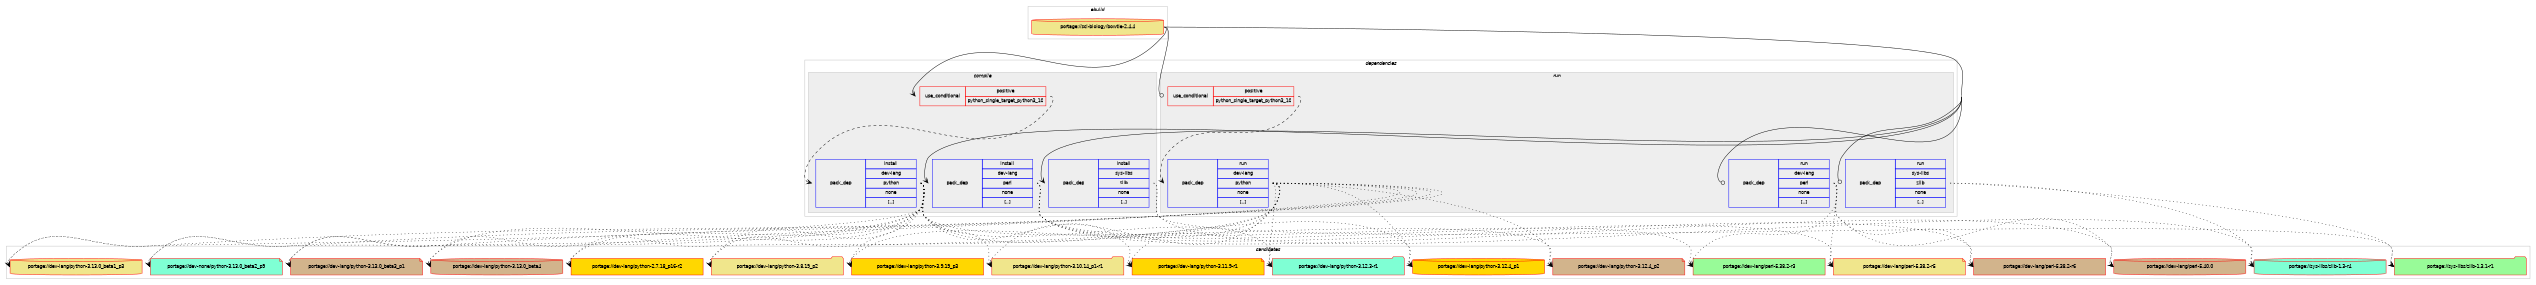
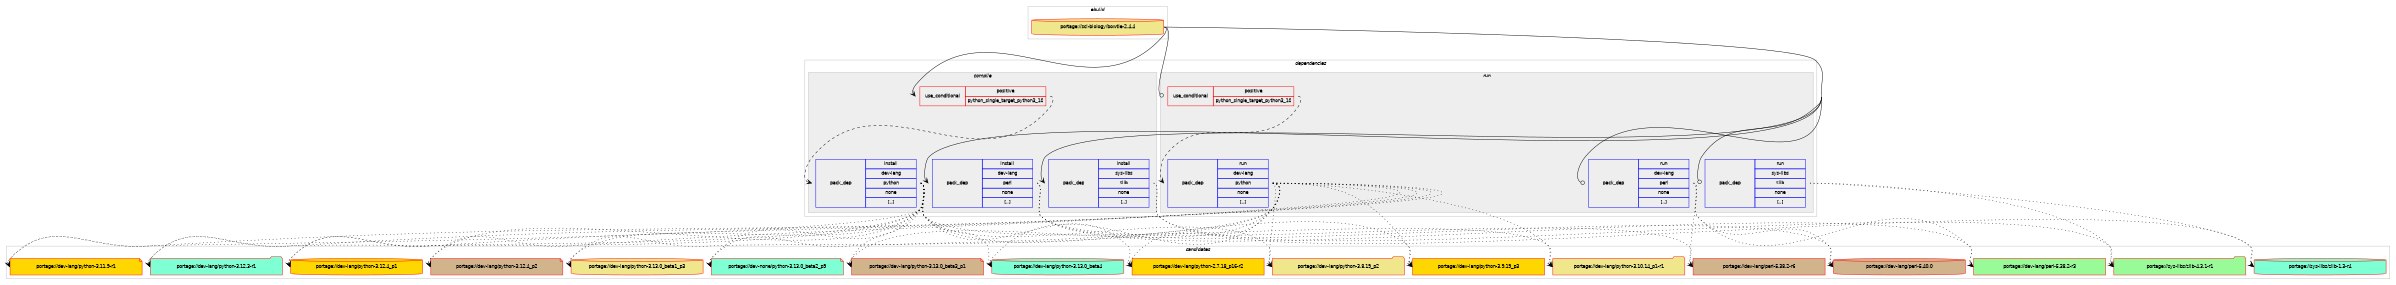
  digraph {
    compound=true
    concentrate=true
    fontname="DejaVu Sans"
    fontsize=10
    newrank=true
    rankdir=TB
    ranksep=1.5
    node [color=red fontname="DejaVu Sans" fontsize=10 shape=none style=filled]
    edge [arrowhead=vee fontname="DejaVu Sans" headport=w style=dotted tailport=e weight=100]
    n1 [fillcolor=khaki label="portage://sci-biology/bowtie-2.4.4" shape=cylinder width=4]
    n2 [color=blue label=<<TABLE BORDER="0" CELLBORDER="1" CELLSPACING="0" CELLPADDING="4" WIDTH="220"><TR><TD ROWSPAN="6" CELLPADDING="30">pack_dep</TD></TR><TR><TD WIDTH="110">install</TD></TR><TR><TD>dev-lang</TD></TR><TR><TD>python</TD></TR><TR><TD>none</TD></TR><TR><TD>[,,]</TD></TR></TABLE>> style=""]
    n3 [label=<<TABLE BORDER="0" CELLBORDER="1" CELLSPACING="0" CELLPADDING="4"><TR><TD ROWSPAN="3" CELLPADDING="10">use_conditional</TD></TR><TR><TD>positive</TD></TR><TR><TD>python_single_target_python3_10</TD></TR></TABLE>> style=""]
    n4 [color=blue label=<<TABLE BORDER="0" CELLBORDER="1" CELLSPACING="0" CELLPADDING="4" WIDTH="220"><TR><TD ROWSPAN="6" CELLPADDING="30">pack_dep</TD></TR><TR><TD WIDTH="110">install</TD></TR><TR><TD>dev-lang</TD></TR><TR><TD>perl</TD></TR><TR><TD>none</TD></TR><TR><TD>[,,]</TD></TR></TABLE>> style=""]
    n5 [color=blue label=<<TABLE BORDER="0" CELLBORDER="1" CELLSPACING="0" CELLPADDING="4" WIDTH="220"><TR><TD ROWSPAN="6" CELLPADDING="30">pack_dep</TD></TR><TR><TD WIDTH="110">install</TD></TR><TR><TD>sys-libs</TD></TR><TR><TD>zlib</TD></TR><TR><TD>none</TD></TR><TR><TD>[,,]</TD></TR></TABLE>> style=""]
    n6 [color=blue label=<<TABLE BORDER="0" CELLBORDER="1" CELLSPACING="0" CELLPADDING="4" WIDTH="220"><TR><TD ROWSPAN="6" CELLPADDING="30">pack_dep</TD></TR><TR><TD WIDTH="110">run</TD></TR><TR><TD>dev-lang</TD></TR><TR><TD>python</TD></TR><TR><TD>none</TD></TR><TR><TD>[,,]</TD></TR></TABLE>> style=""]
    n7 [label=<<TABLE BORDER="0" CELLBORDER="1" CELLSPACING="0" CELLPADDING="4"><TR><TD ROWSPAN="3" CELLPADDING="10">use_conditional</TD></TR><TR><TD>positive</TD></TR><TR><TD>python_single_target_python3_10</TD></TR></TABLE>> style=""]
    n8 [color=blue label=<<TABLE BORDER="0" CELLBORDER="1" CELLSPACING="0" CELLPADDING="4" WIDTH="220"><TR><TD ROWSPAN="6" CELLPADDING="30">pack_dep</TD></TR><TR><TD WIDTH="110">run</TD></TR><TR><TD>dev-lang</TD></TR><TR><TD>perl</TD></TR><TR><TD>none</TD></TR><TR><TD>[,,]</TD></TR></TABLE>> style=""]
    n9 [color=blue label=<<TABLE BORDER="0" CELLBORDER="1" CELLSPACING="0" CELLPADDING="4" WIDTH="220"><TR><TD ROWSPAN="6" CELLPADDING="30">pack_dep</TD></TR><TR><TD WIDTH="110">run</TD></TR><TR><TD>sys-libs</TD></TR><TR><TD>zlib</TD></TR><TR><TD>none</TD></TR><TR><TD>[,,]</TD></TR></TABLE>> style=""]
-   n10 [fillcolor=tan label="portage://dev-lang/python-3.13.0_beta4" shape=cylinder width=4]
+   n10 [fillcolor=aquamarine label="portage://dev-lang/python-3.13.0_beta4" shape=cylinder width=4]
    n11 [fillcolor=tan label="portage://dev-lang/python-3.13.0_beta3_p1" shape=note width=4]
    n12 [fillcolor=aquamarine label="portage://dev-none/python-3.13.0_beta2_p9" shape=note width=4]
    n13 [fillcolor=khaki label="portage://dev-lang/python-3.13.0_beta1_p3" shape=cylinder width=4]
    n14 [fillcolor=tan label="portage://dev-lang/python-3.12.4_p2" shape=note width=4]
    n15 [fillcolor=gold label="portage://dev-lang/python-3.12.4_p1" shape=cylinder width=4]
    n16 [fillcolor=aquamarine label="portage://dev-lang/python-3.12.3-r1" shape=folder width=4]
    n17 [fillcolor=gold label="portage://dev-lang/python-3.11.9-r1" shape=note width=4]
    n18 [fillcolor=khaki label="portage://dev-lang/python-3.10.14_p1-r1" shape=folder width=4]
    n19 [fillcolor=gold label="portage://dev-lang/python-3.9.19_p3" shape=box width=4]
    n20 [fillcolor=khaki label="portage://dev-lang/python-3.8.19_p2" shape=folder width=4]
    n21 [fillcolor=gold label="portage://dev-lang/python-2.7.18_p16-r2" shape=box width=4]
    n22 [fillcolor=tan label="portage://dev-lang/perl-5.40.0" shape=cylinder width=4]
    n23 [fillcolor=tan label="portage://dev-lang/perl-5.38.2-r6" shape=box width=4]
-   n24 [fillcolor=khaki label="portage://dev-lang/perl-5.38.2-r5" shape=note width=4]
    n25 [fillcolor=palegreen label="portage://dev-lang/perl-5.38.2-r3" shape=box width=4]
-   n26 [fillcolor=palegreen label="portage://sys-libs/zlib-1.3.1-r1" shape=folder width=4]
+   n26 [fillcolor=palegreen label="portage://sys-libs/zlib-4.3.1-r1" shape=folder width=4]
    n27 [fillcolor=aquamarine label="portage://sys-libs/zlib-1.3-r4" shape=cylinder width=4]
    subgraph cluster_1 {
      color=gray
      label=<<i>dependencies</i>>
      subgraph cluster_2 {
        color=gray
        fillcolor="#eeeeee"
        label=<<i>compile</i>>
        style=filled
        subgraph sub_3 {
          color=gray
          fillcolor="#eeeeee"
          label=<<i>compile</i>>
          style=filled
          n3
          subgraph sub_4 {
            color=gray
            fillcolor="#eeeeee"
            label=<<i>compile</i>>
            style=filled
            n2
          }
        }
        subgraph sub_5 {
          color=gray
          fillcolor="#eeeeee"
          label=<<i>compile</i>>
          style=filled
          n4
        }
        subgraph sub_6 {
          color=gray
          fillcolor="#eeeeee"
          label=<<i>compile</i>>
          style=filled
          n5
        }
      }
      subgraph cluster_7 {
        color=gray
        fillcolor="#eeeeee"
        label=<<i>compile and run</i>>
        style=filled
      }
      subgraph cluster_8 {
        color=gray
        fillcolor="#eeeeee"
        label=<<i>run</i>>
        style=filled
        subgraph sub_9 {
          color=gray
          fillcolor="#eeeeee"
          label=<<i>run</i>>
          style=filled
          n7
          subgraph sub_10 {
            color=gray
            fillcolor="#eeeeee"
            label=<<i>run</i>>
            style=filled
            n6
          }
        }
        subgraph sub_11 {
          color=gray
          fillcolor="#eeeeee"
          label=<<i>run</i>>
          style=filled
          n8
        }
        subgraph sub_12 {
          color=gray
          fillcolor="#eeeeee"
          label=<<i>run</i>>
          style=filled
          n9
        }
      }
    }
    subgraph cluster_13 {
      color=gray
      label=<<i>ebuild</i>>
      n1
    }
    subgraph cluster_14 {
      color=gray
      label=<<i>candidates</i>>
      rank=same
      subgraph sub_15 {
        color=black
        label=<<i>candidates</i>>
        nodesep=1
        rank=same
        n10
        n11
        n12
        n13
        n14
        n15
        n16
        n17
        n18
        n19
        n20
        n21
      }
      subgraph sub_16 {
        color=black
        label=<<i>candidates</i>>
        nodesep=1
        rank=same
        n22
        n23
-       n24
        n25
      }
      subgraph sub_17 {
        color=black
        label=<<i>candidates</i>>
        nodesep=1
        rank=same
        n26
        n27
      }
      subgraph sub_18 {
        color=black
        label=<<i>candidates</i>>
        nodesep=1
        rank=same
        n10
        n11
        n12
        n13
        n14
        n15
        n16
        n17
        n18
        n19
        n20
        n21
      }
      subgraph sub_19 {
        color=black
        label=<<i>candidates</i>>
        nodesep=1
        rank=same
        n22
        n23
-       n24
        n25
      }
      subgraph sub_20 {
        color=black
        label=<<i>candidates</i>>
        nodesep=1
        rank=same
        n26
        n27
      }
    }
    n1 -> n3 [style=solid weight=20]
    n1 -> n4 [style=solid weight=20]
    n1 -> n5 [style=solid weight=20]
    n1 -> n7 [arrowhead=odot style=solid weight=20]
    n1 -> n8 [arrowhead=odot style=solid weight=20]
    n1 -> n9 [arrowhead=odot style=solid weight=20]
    n2 -> n10
    n2 -> n11
    n2 -> n12
    n2 -> n13
    n2 -> n14
    n2 -> n15
    n2 -> n16
    n2 -> n17
    n2 -> n18
    n2 -> n19
    n2 -> n20
    n2 -> n21
    n3 -> n2 [style=dashed weight=20]
    n4 -> n22
    n4 -> n23
-   n4 -> n24
    n4 -> n25
    n5 -> n26
    n5 -> n27
    n6 -> n10
    n6 -> n11
    n6 -> n12
    n6 -> n13
    n6 -> n14
    n6 -> n15
    n6 -> n16
    n6 -> n17
    n6 -> n18
    n6 -> n19
    n6 -> n20
    n6 -> n21
    n7 -> n6 [style=dashed weight=20]
    n8 -> n22
    n8 -> n23
-   n8 -> n24
    n8 -> n25
    n9 -> n26
    n9 -> n27
  }
